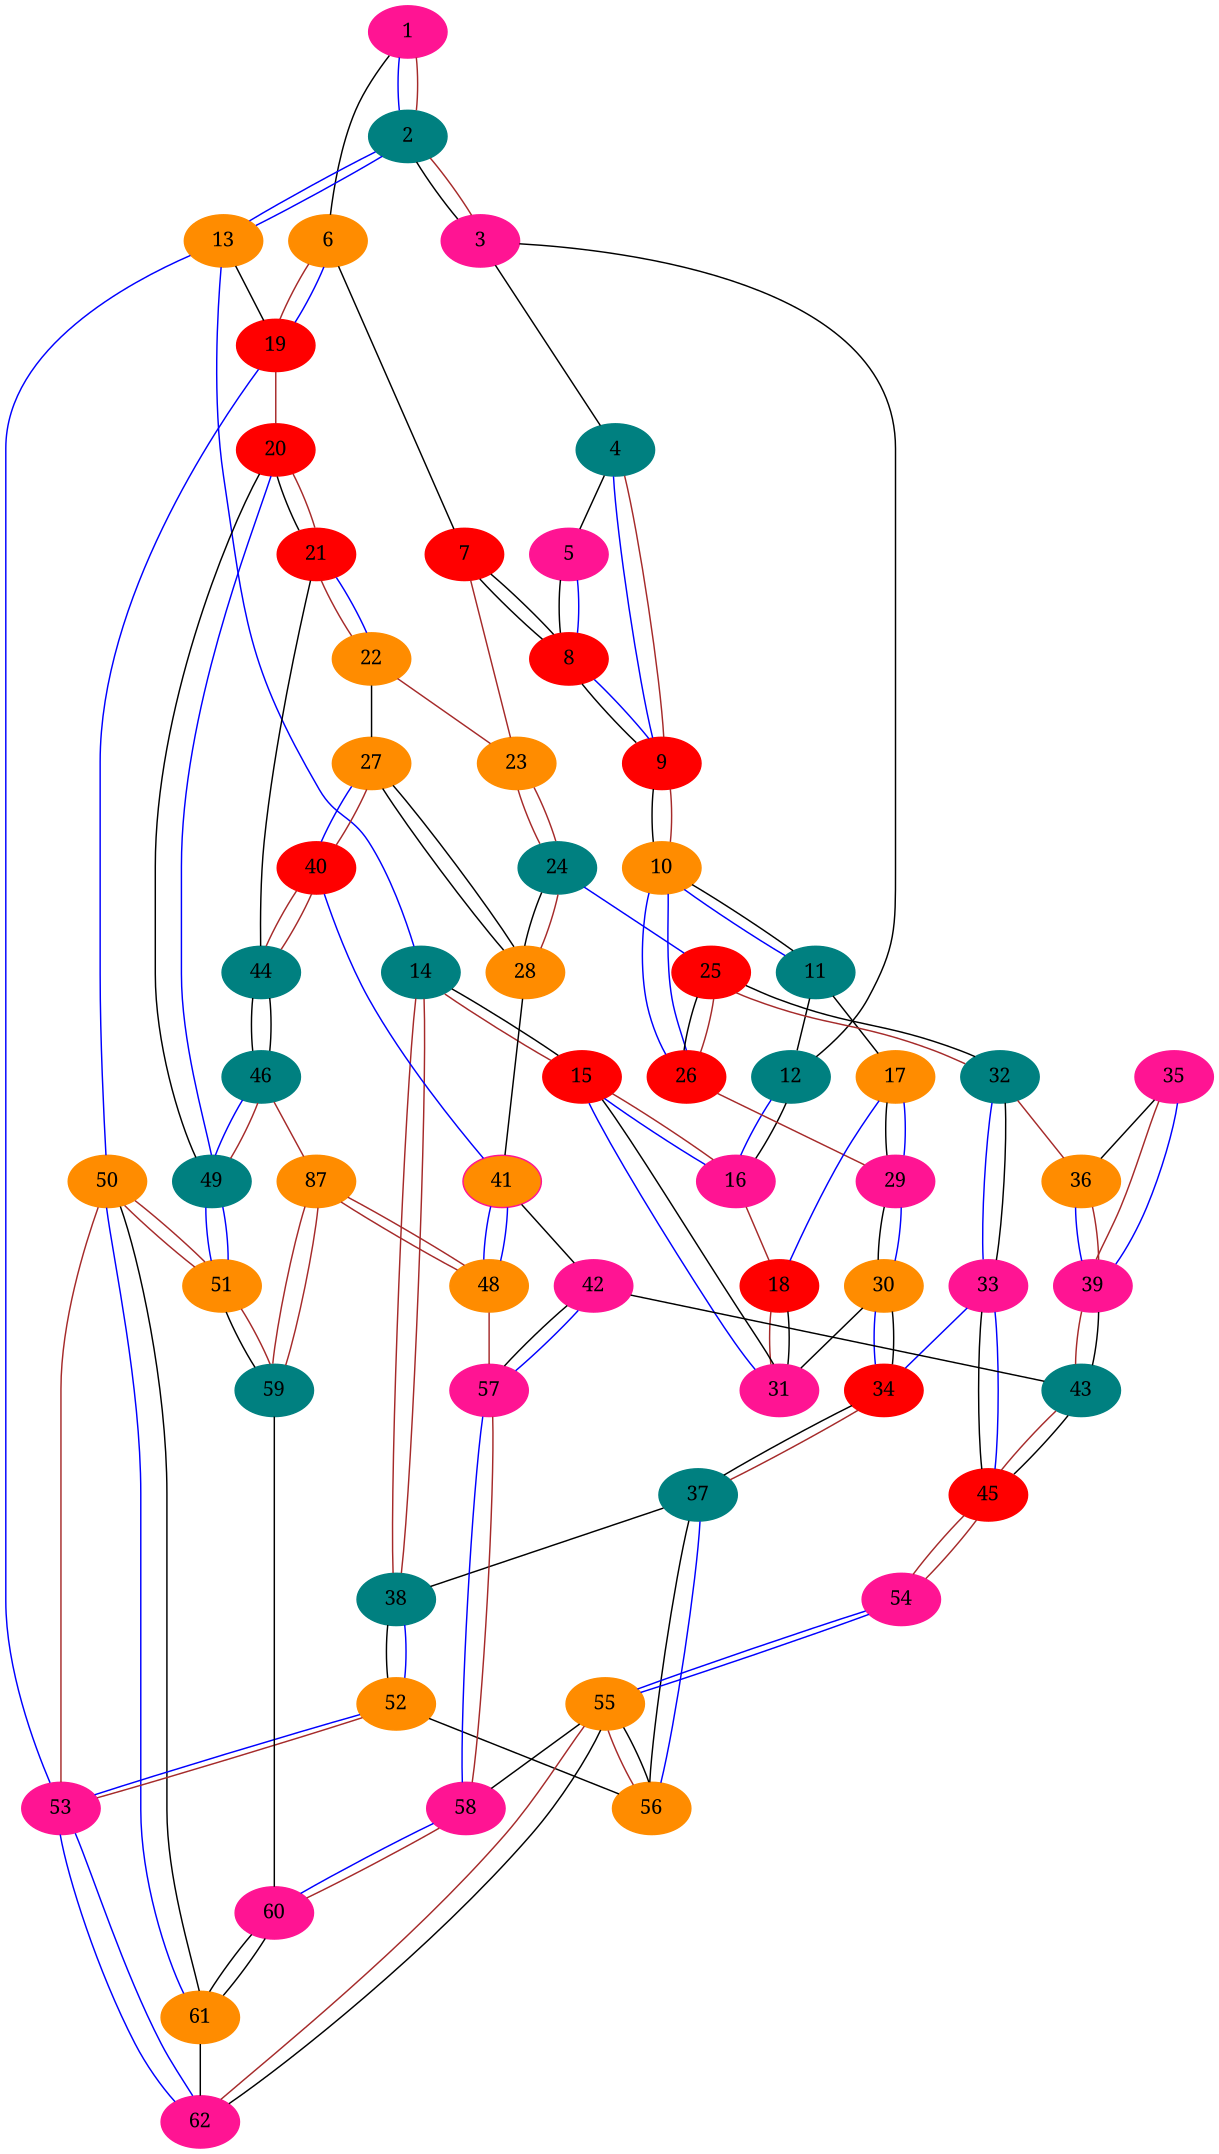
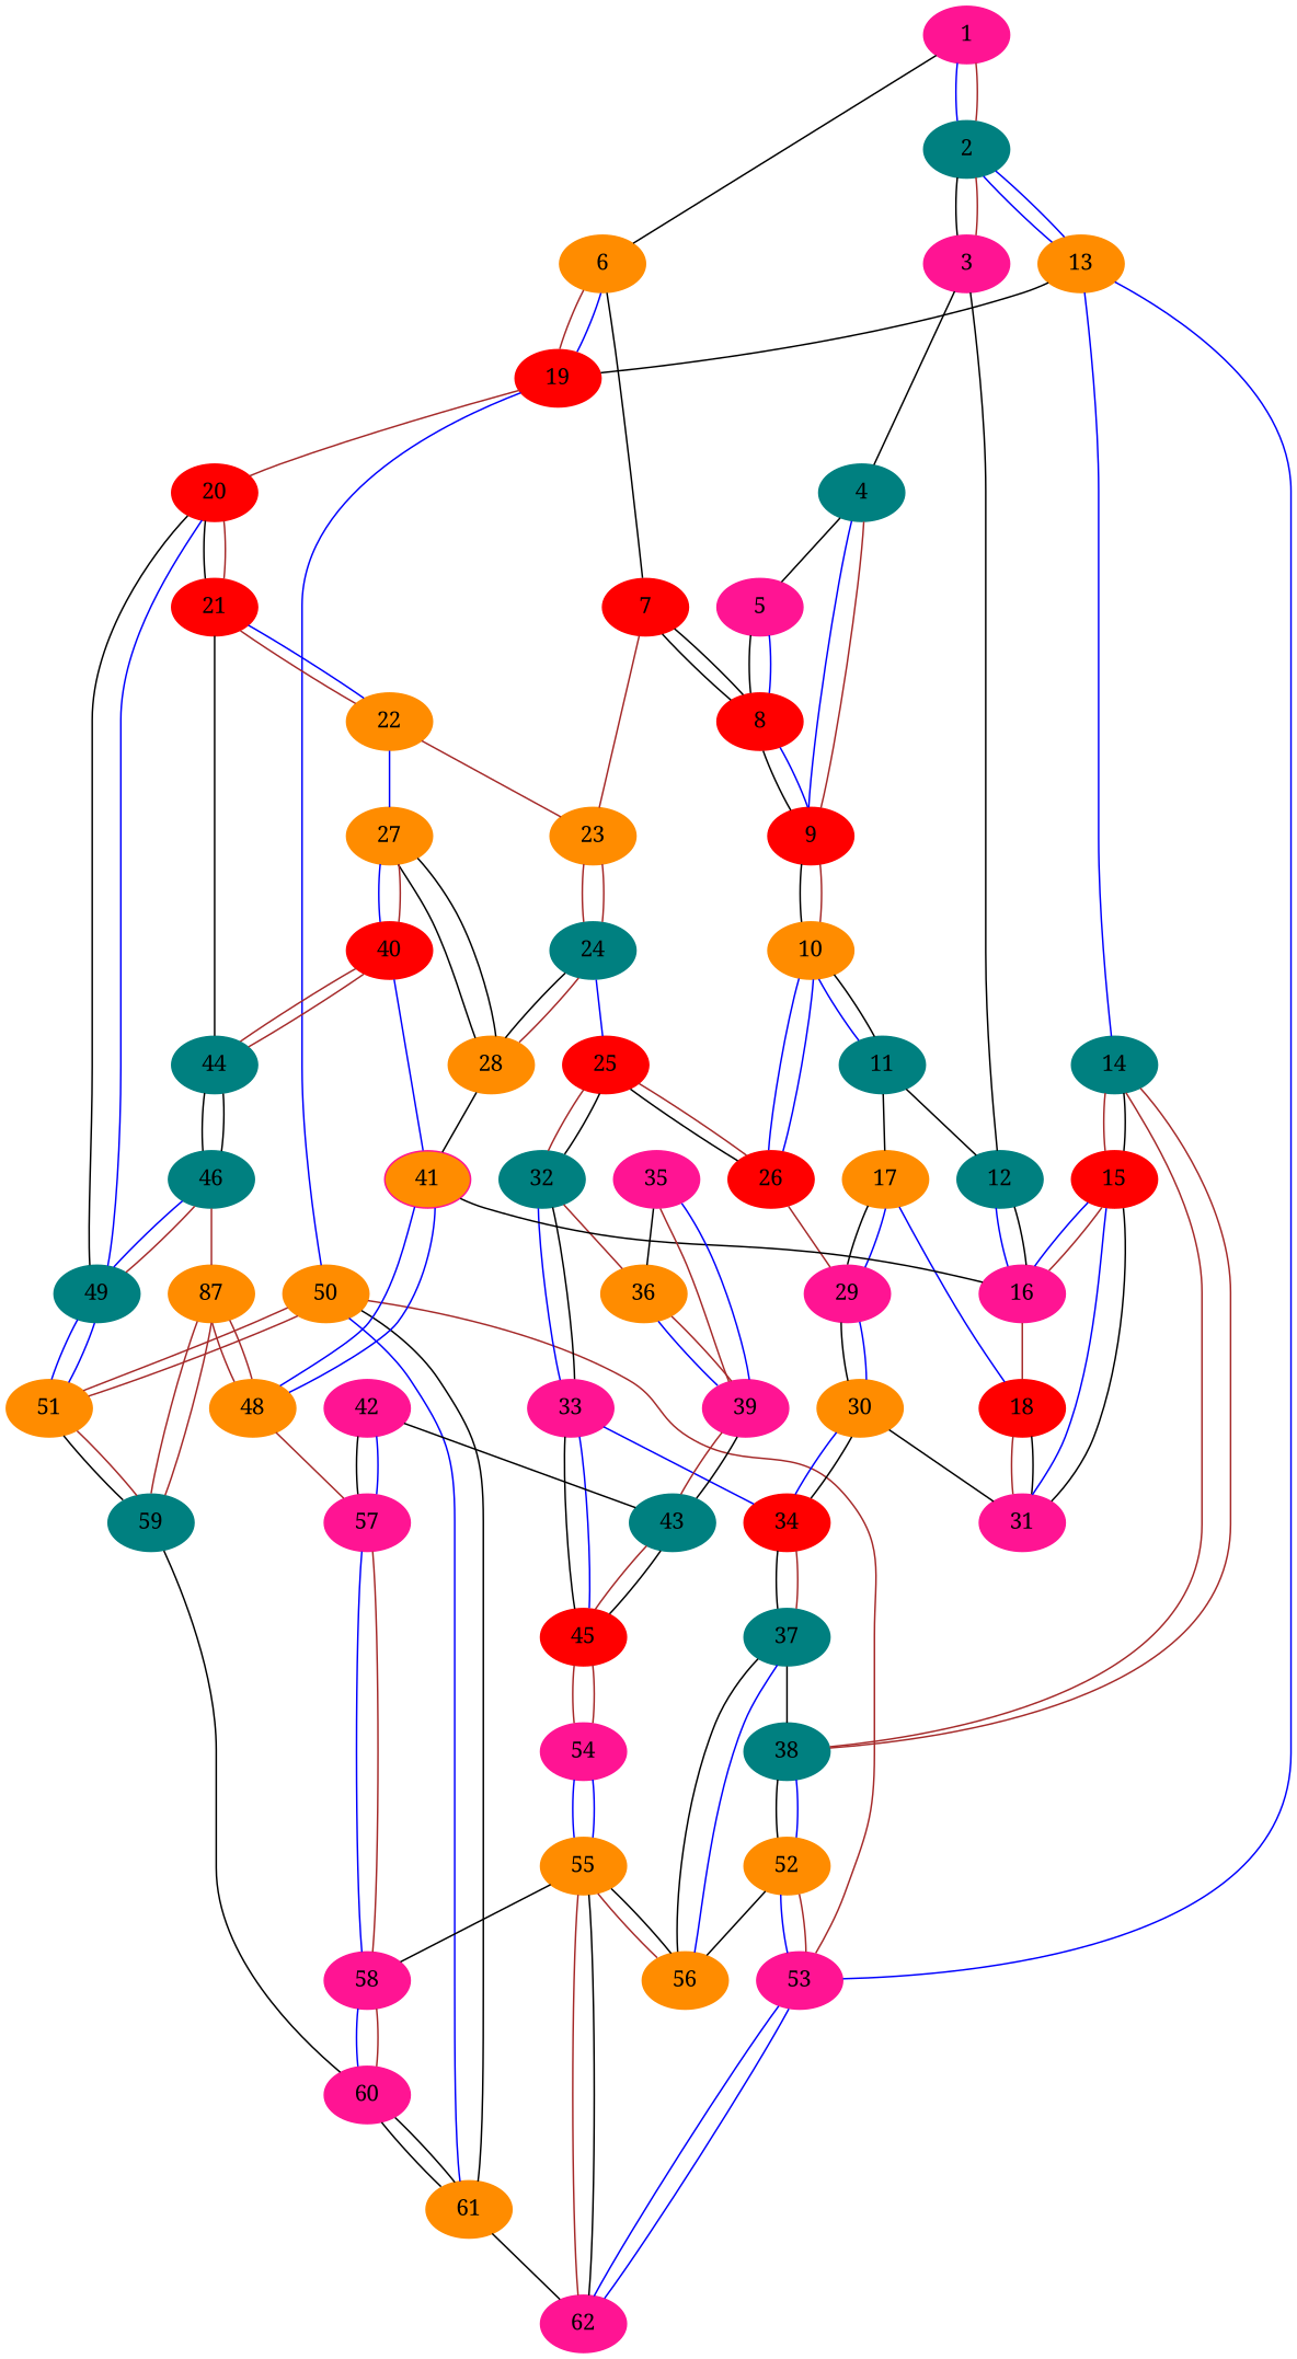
  graph {
    fontname="Noto Serif"
    node [color=darkorange fontname="Noto Serif" style=filled]
    edge [color=black fontname="Noto Serif"]
    1 [color=deeppink]
    2 [color=teal]
    6
    3 [color=deeppink]
    13
    7 [color=red]
    19 [color=red]
    4 [color=teal]
    12 [color=teal]
    14 [color=teal]
    53 [color=deeppink]
    5 [color=deeppink]
    9 [color=red]
    16 [color=deeppink]
    8 [color=red]
    10
    23
    20 [color=red]
    50
    24 [color=teal]
    11 [color=teal]
    26 [color=red]
    17
    29 [color=deeppink]
    18 [color=red]
    15 [color=red]
    38 [color=teal]
    62 [color=deeppink]
    31 [color=deeppink]
    52
    30
    21 [color=red]
    49 [color=teal]
    51
    61
    22
    44 [color=teal]
    27
    46 [color=teal]
    28
    40 [color=red]
    25 [color=red]
    32 [color=teal]
    41 [color=deeppink fillcolor=darkorange]
    33 [color=deeppink]
    36
    35 [color=deeppink]
    39 [color=deeppink]
    34 [color=red]
    37 [color=teal]
    45 [color=red]
    54 [color=deeppink]
    56
    43 [color=teal]
    42 [color=deeppink]
    48
    57 [color=deeppink]
    58 [color=deeppink]
    n59 [label=87]
    55
    59 [color=teal]
    60 [color=deeppink]
    1 -- 2 [color=blue]
    1 -- 2 [color=brown]
    1 -- 6
    2 -- 3
    2 -- 3 [color=brown]
    2 -- 13 [color=blue]
    2 -- 13 [color=blue]
    6 -- 7
    6 -- 19 [color=brown]
    6 -- 19 [color=blue]
    3 -- 4
    3 -- 12
    13 -- 19
    13 -- 14 [color=blue]
    13 -- 53 [color=blue]
    7 -- 8
    7 -- 8
    7 -- 23 [color=brown]
    19 -- 20 [color=brown]
    19 -- 50 [color=blue]
    4 -- 5
    4 -- 9 [color=blue]
    4 -- 9 [color=brown]
    12 -- 16 [color=blue]
    12 -- 16
    14 -- 15 [color=brown]
    14 -- 15
    14 -- 38 [color=brown]
    14 -- 38 [color=brown]
    53 -- 62 [color=blue]
    53 -- 62 [color=blue]
    5 -- 8
    5 -- 8 [color=blue]
    9 -- 10
    9 -- 10 [color=brown]
    16 -- 18 [color=brown]
    8 -- 9
    8 -- 9 [color=blue]
    10 -- 11 [color=blue]
    10 -- 11
    10 -- 26 [color=blue]
    10 -- 26 [color=blue]
    23 -- 24 [color=brown]
    23 -- 24 [color=brown]
    20 -- 21
    20 -- 21 [color=brown]
    20 -- 49
    20 -- 49 [color=blue]
    50 -- 53 [color=brown]
    50 -- 51 [color=brown]
    50 -- 51 [color=brown]
    50 -- 61 [color=blue]
    50 -- 61
    24 -- 28
    24 -- 28 [color=brown]
    24 -- 25 [color=blue]
    11 -- 12
    11 -- 17
    26 -- 29 [color=brown]
    17 -- 29
    17 -- 29 [color=blue]
    17 -- 18 [color=blue]
    29 -- 30
    29 -- 30 [color=blue]
    18 -- 31 [color=brown]
    18 -- 31
    15 -- 16 [color=blue]
    15 -- 16 [color=brown]
    15 -- 31 [color=blue]
    15 -- 31
    38 -- 52
    38 -- 52 [color=blue]
    52 -- 53 [color=blue]
    52 -- 53 [color=brown]
    52 -- 56
    30 -- 31
    30 -- 34 [color=blue]
    30 -- 34
    21 -- 22 [color=brown]
    21 -- 22 [color=blue]
    21 -- 44
    49 -- 51 [color=blue]
    49 -- 51 [color=blue]
    51 -- 59
    51 -- 59 [color=brown]
    61 -- 62
    22 -- 23 [color=brown]
-   22 -- 27
+   22 -- 27 [color=blue]
    44 -- 46
    44 -- 46
    27 -- 28
    27 -- 28
    27 -- 40 [color=blue]
    27 -- 40 [color=brown]
    46 -- 49 [color=blue]
    46 -- 49 [color=brown]
    46 -- n59 [color=brown]
    28 -- 41
    40 -- 44 [color=brown]
    40 -- 44 [color=brown]
    40 -- 41 [color=blue]
    25 -- 26
    25 -- 26 [color=brown]
    25 -- 32 [color=brown]
    25 -- 32
    32 -- 33 [color=blue]
    32 -- 33
    32 -- 36 [color=brown]
-   41 -- 42
+   41 -- 16
    41 -- 48 [color=blue]
    41 -- 48 [color=blue]
    33 -- 34 [color=blue]
    33 -- 45
    33 -- 45 [color=blue]
    36 -- 39 [color=blue]
    36 -- 39 [color=brown]
    35 -- 36
    35 -- 39 [color=brown]
    35 -- 39 [color=blue]
    39 -- 43 [color=brown]
    39 -- 43
    34 -- 37
    34 -- 37 [color=brown]
    37 -- 38
    37 -- 56
    37 -- 56 [color=blue]
    45 -- 54 [color=brown]
    45 -- 54 [color=brown]
    54 -- 55 [color=blue]
    54 -- 55 [color=blue]
    43 -- 45 [color=brown]
    43 -- 45
    42 -- 43
    42 -- 57
    42 -- 57 [color=blue]
    48 -- 57 [color=brown]
    57 -- 58 [color=blue]
    57 -- 58 [color=brown]
    58 -- 60 [color=blue]
    58 -- 60 [color=brown]
    n59 -- 48 [color=brown]
    n59 -- 48 [color=brown]
    n59 -- 59 [color=brown]
    n59 -- 59 [color=brown]
    55 -- 62 [color=brown]
    55 -- 62
    55 -- 56 [color=brown]
    55 -- 56
    55 -- 58
    59 -- 60
    60 -- 61
    60 -- 61
  }
